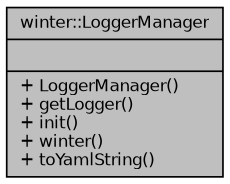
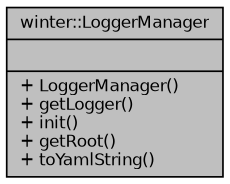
  digraph {
-   n1 [color=black fillcolor=grey75 fontcolor=black fontname=Helvetica fontsize=10 height=0.2 label="{winter::LoggerManager\n||+ LoggerManager()\l+ getLogger()\l+ init()\l+ winter()\l+ toYamlString()\l}" shape=record style=filled width=0.4]
+   n1 [color=black fillcolor=grey75 fontcolor=black fontname=Helvetica fontsize=10 height=0.2 label="{winter::LoggerManager\n||+ LoggerManager()\l+ getLogger()\l+ init()\l+ getRoot()\l+ toYamlString()\l}" shape=record style=filled width=0.4]
  }
